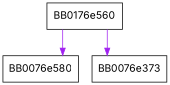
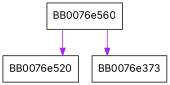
  digraph {
    fontname=Inter
    splines=ortho
    node [fontname=Inter shape=box]
    edge [arrowhead=normal color=purple fontname=Inter]
-   BB0076e560 [label=BB0176e560]
-   BB0076e580
+   BB0076e560
+   BB0076e580 [label=BB0076e520]
    n3 [label=BB0076e373]
    BB0076e560 -> BB0076e580
    BB0076e560 -> n3
  }
